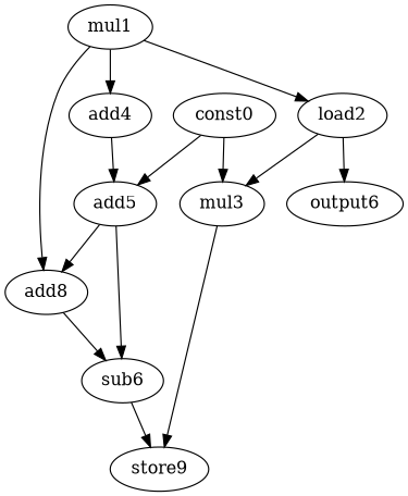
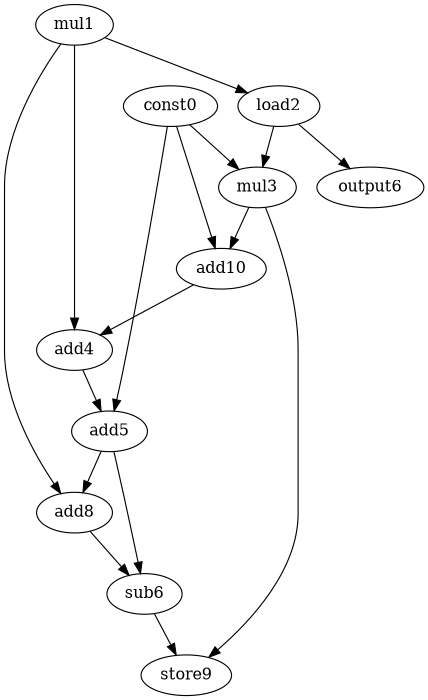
  digraph {
    node [opcode=add]
    edge [operand=0]
    const0 [opcode=const]
    mul3 [opcode=mul]
    add5
+   add10
    store9 [opcode=store]
    add8
    n7 [label=sub6 opcode=sub]
    add4
    n9 [label=mul1 opcode=const]
    load2 [opcode=load]
    output6 [opcode=output]
    const0 -> mul3
    const0 -> add5
+   const0 -> add10
+   mul3 -> add10 [operand=1]
    mul3 -> store9 [operand=1]
    add5 -> add8 [operand=1]
    add5 -> n7 [operand=1]
+   add10 -> add4 [operand=1]
    add8 -> n7
    n7 -> store9
    add4 -> add5 [operand=1]
    n9 -> add8
    n9 -> add4
    n9 -> load2
    load2 -> mul3 [operand=1]
    load2 -> output6
  }
